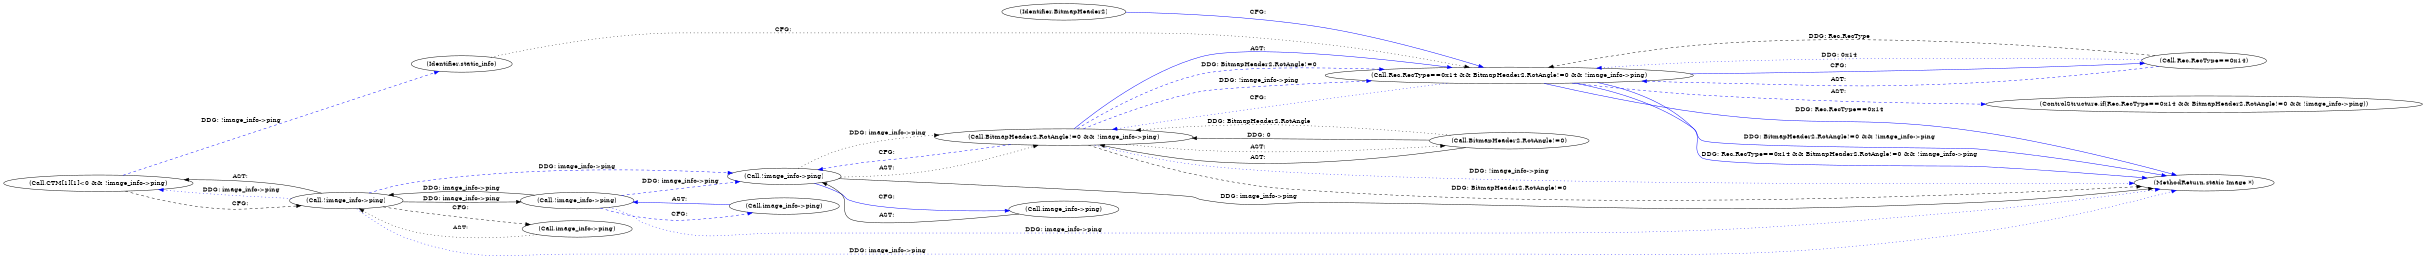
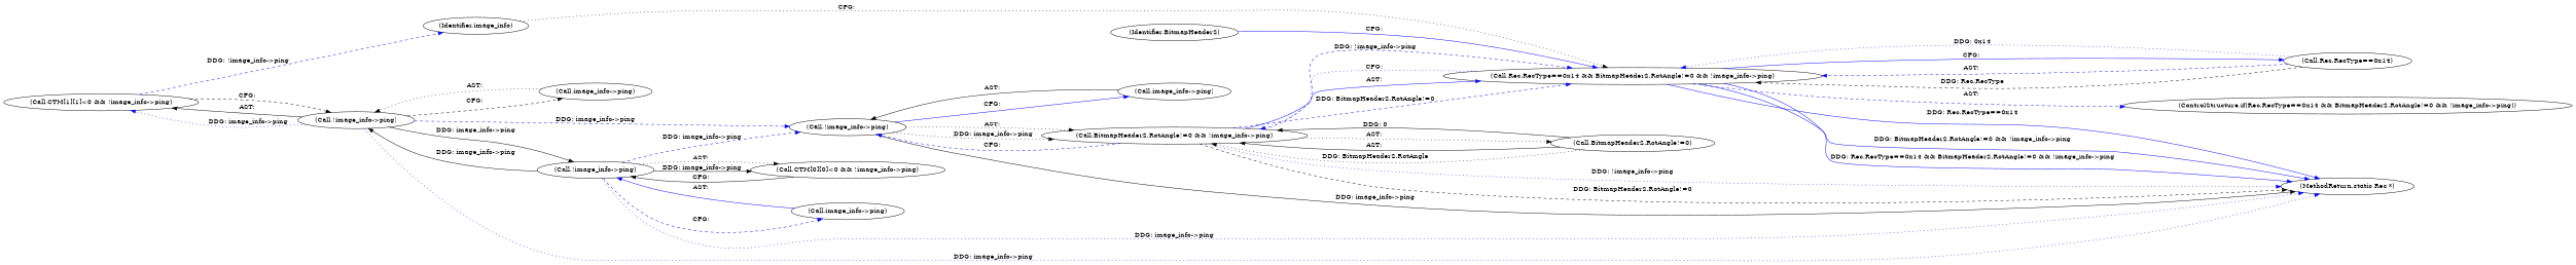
  digraph {
    rankdir=LR
    edge [color=blue style=solid]
    n1 [label="(Call,!image_info->ping)"]
    n2 [label="(Call,BitmapHeader2.RotAngle!=0 && !image_info->ping)"]
-   n3 [label="(MethodReturn,static Image *)"]
+   n3 [label="(MethodReturn,static Rec *)"]
    n4 [label="(Call,image_info->ping)"]
    n5 [label="(Call,Rec.RecType==0x14 && BitmapHeader2.RotAngle!=0 && !image_info->ping)"]
    n6 [label="(Call,BitmapHeader2.RotAngle!=0)"]
    n7 [label="(Call,!image_info->ping)"]
    n8 [label="(Call,!image_info->ping)"]
    n9 [label="(Call,image_info->ping)"]
+   n10 [label="(Call,CTM[0][0]<0 && !image_info->ping)"]
    n11 [label="(Call,image_info->ping)"]
    n12 [label="(Call,CTM[1][1]<0 && !image_info->ping)"]
-   n13 [label="(Identifier,static_info)"]
+   n13 [label="(Identifier,image_info)"]
    n14 [label="(Call,Rec.RecType==0x14)"]
    n15 [label="(ControlStructure,if(Rec.RecType==0x14 && BitmapHeader2.RotAngle!=0 && !image_info->ping))"]
    n16 [label="(Identifier,BitmapHeader2)"]
    n1 -> n2 [color=black label="AST: " style=dotted]
    n1 -> n2 [color=black label="DDG: image_info->ping" style=dotted]
    n1 -> n3 [color=black label="DDG: image_info->ping"]
    n1 -> n4 [label="CFG: "]
    n2 -> n1 [label="CFG: " style=dashed]
    n2 -> n3 [label="DDG: !image_info->ping" style=dotted]
    n2 -> n3 [color=black label="DDG: BitmapHeader2.RotAngle!=0" style=dashed]
    n2 -> n5 [label="AST: "]
    n2 -> n5 [label="DDG: BitmapHeader2.RotAngle!=0" style=dashed]
    n2 -> n5 [label="DDG: !image_info->ping" style=dashed]
    n2 -> n6 [color=black label="AST: " style=dotted]
    n4 -> n1 [color=black label="AST: "]
    n5 -> n2 [label="CFG: " style=dotted]
    n5 -> n3 [label="DDG: Rec.RecType==0x14"]
    n5 -> n3 [label="DDG: BitmapHeader2.RotAngle!=0 && !image_info->ping"]
    n5 -> n3 [label="DDG: Rec.RecType==0x14 && BitmapHeader2.RotAngle!=0 && !image_info->ping"]
    n5 -> n14 [label="CFG: "]
    n5 -> n15 [label="AST: " style=dashed]
    n6 -> n2 [color=black label="AST: "]
    n6 -> n2 [color=black label="DDG: BitmapHeader2.RotAngle" style=dotted]
    n6 -> n2 [color=black label="DDG: 0"]
    n7 -> n1 [label="DDG: image_info->ping" style=dashed]
    n7 -> n3 [label="DDG: image_info->ping" style=dotted]
    n7 -> n8 [color=black label="DDG: image_info->ping"]
    n7 -> n9 [label="CFG: " style=dashed]
+   n7 -> n10 [color=black label="AST: " style=dotted]
+   n7 -> n10 [color=black label="DDG: image_info->ping"]
    n8 -> n1 [label="DDG: image_info->ping" style=dashed]
    n8 -> n3 [label="DDG: image_info->ping" style=dotted]
    n8 -> n7 [color=black label="DDG: image_info->ping"]
    n8 -> n11 [color=black label="CFG: " style=dashed]
    n8 -> n12 [color=black label="AST: "]
    n8 -> n12 [label="DDG: image_info->ping" style=dotted]
    n9 -> n7 [label="AST: "]
+   n10 -> n7 [color=black label="CFG: "]
    n11 -> n8 [color=black label="AST: " style=dotted]
    n12 -> n8 [color=black label="CFG: " style=dashed]
    n12 -> n13 [label="DDG: !image_info->ping" style=dashed]
    n13 -> n5 [color=black label="CFG: " style=dotted]
    n14 -> n5 [label="AST: " style=dashed]
    n14 -> n5 [color=black label="DDG: Rec.RecType" style=dashed]
    n14 -> n5 [label="DDG: 0x14" style=dotted]
    n16 -> n5 [label="CFG: "]
  }
